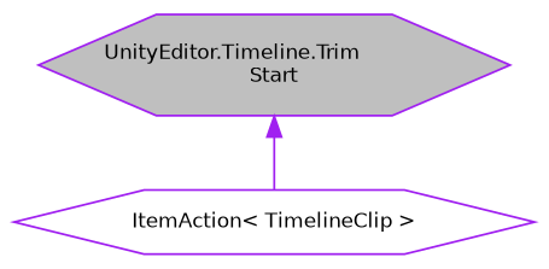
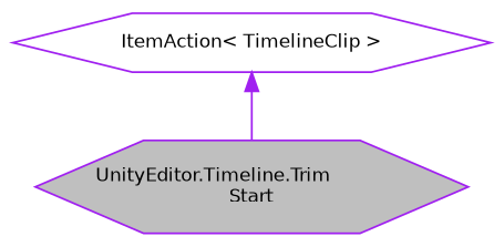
  digraph {
    node [color=purple fontname=Helvetica fontsize=10 shape=hexagon style=filled]
    n1 [fillcolor=grey75 fontcolor=black height=0.2 label="UnityEditor.Timeline.Trim\lStart" width=0.4]
    n2 [fillcolor=white height=0.2 label="ItemAction\< TimelineClip \>" width=0.4]
-   n1 -> n2 [color=purple dir=back fontname=Helvetica fontsize=10 labelfontname=Helvetica labelfontsize=10 style=solid]
+   n2 -> n1 [color=purple dir=back fontname=Helvetica fontsize=10 labelfontname=Helvetica labelfontsize=10 style=solid]
  }
